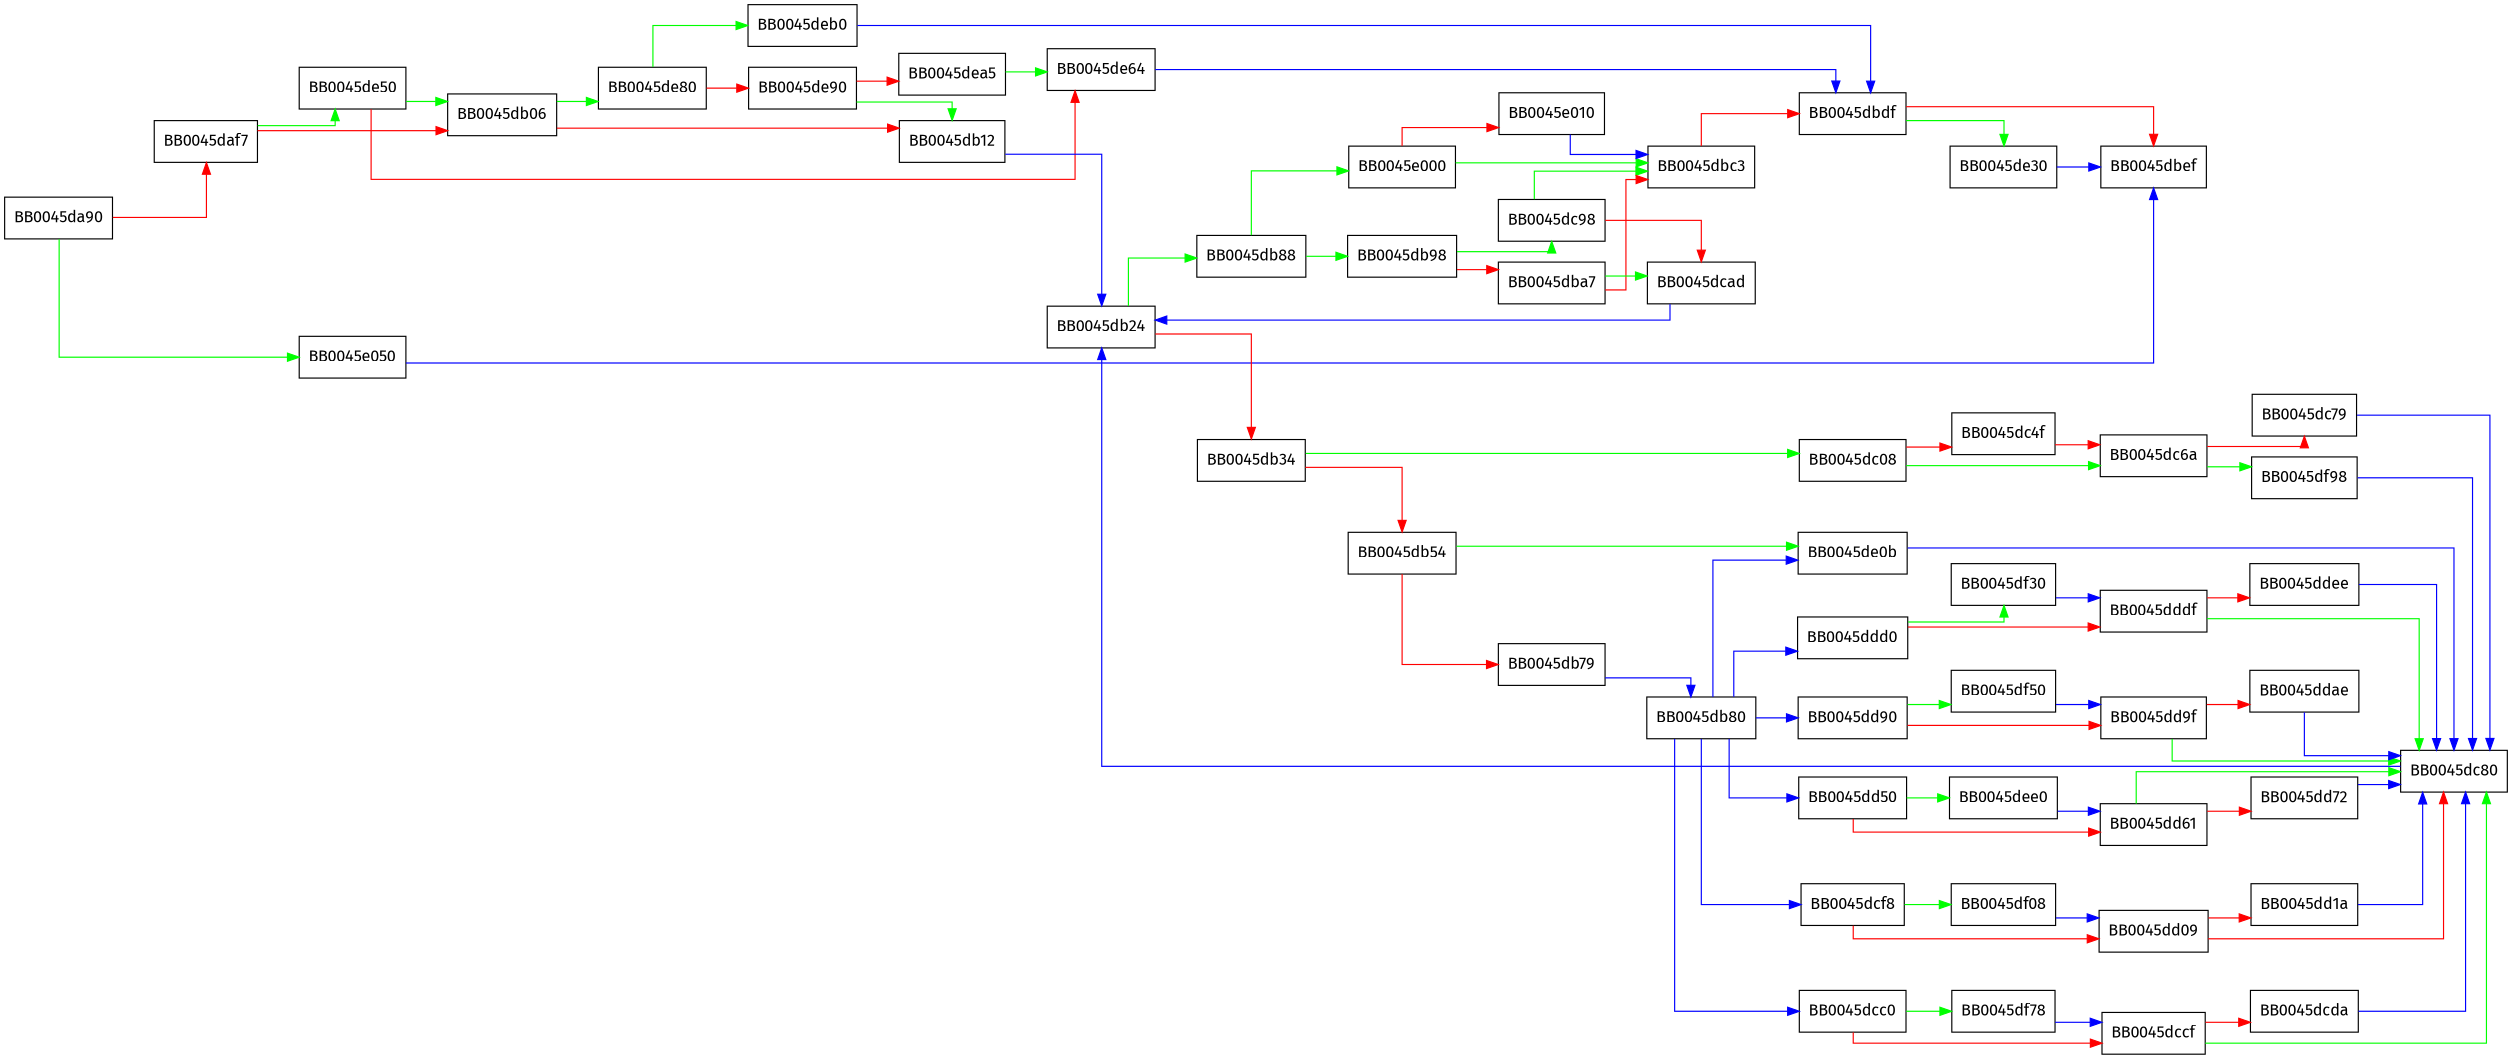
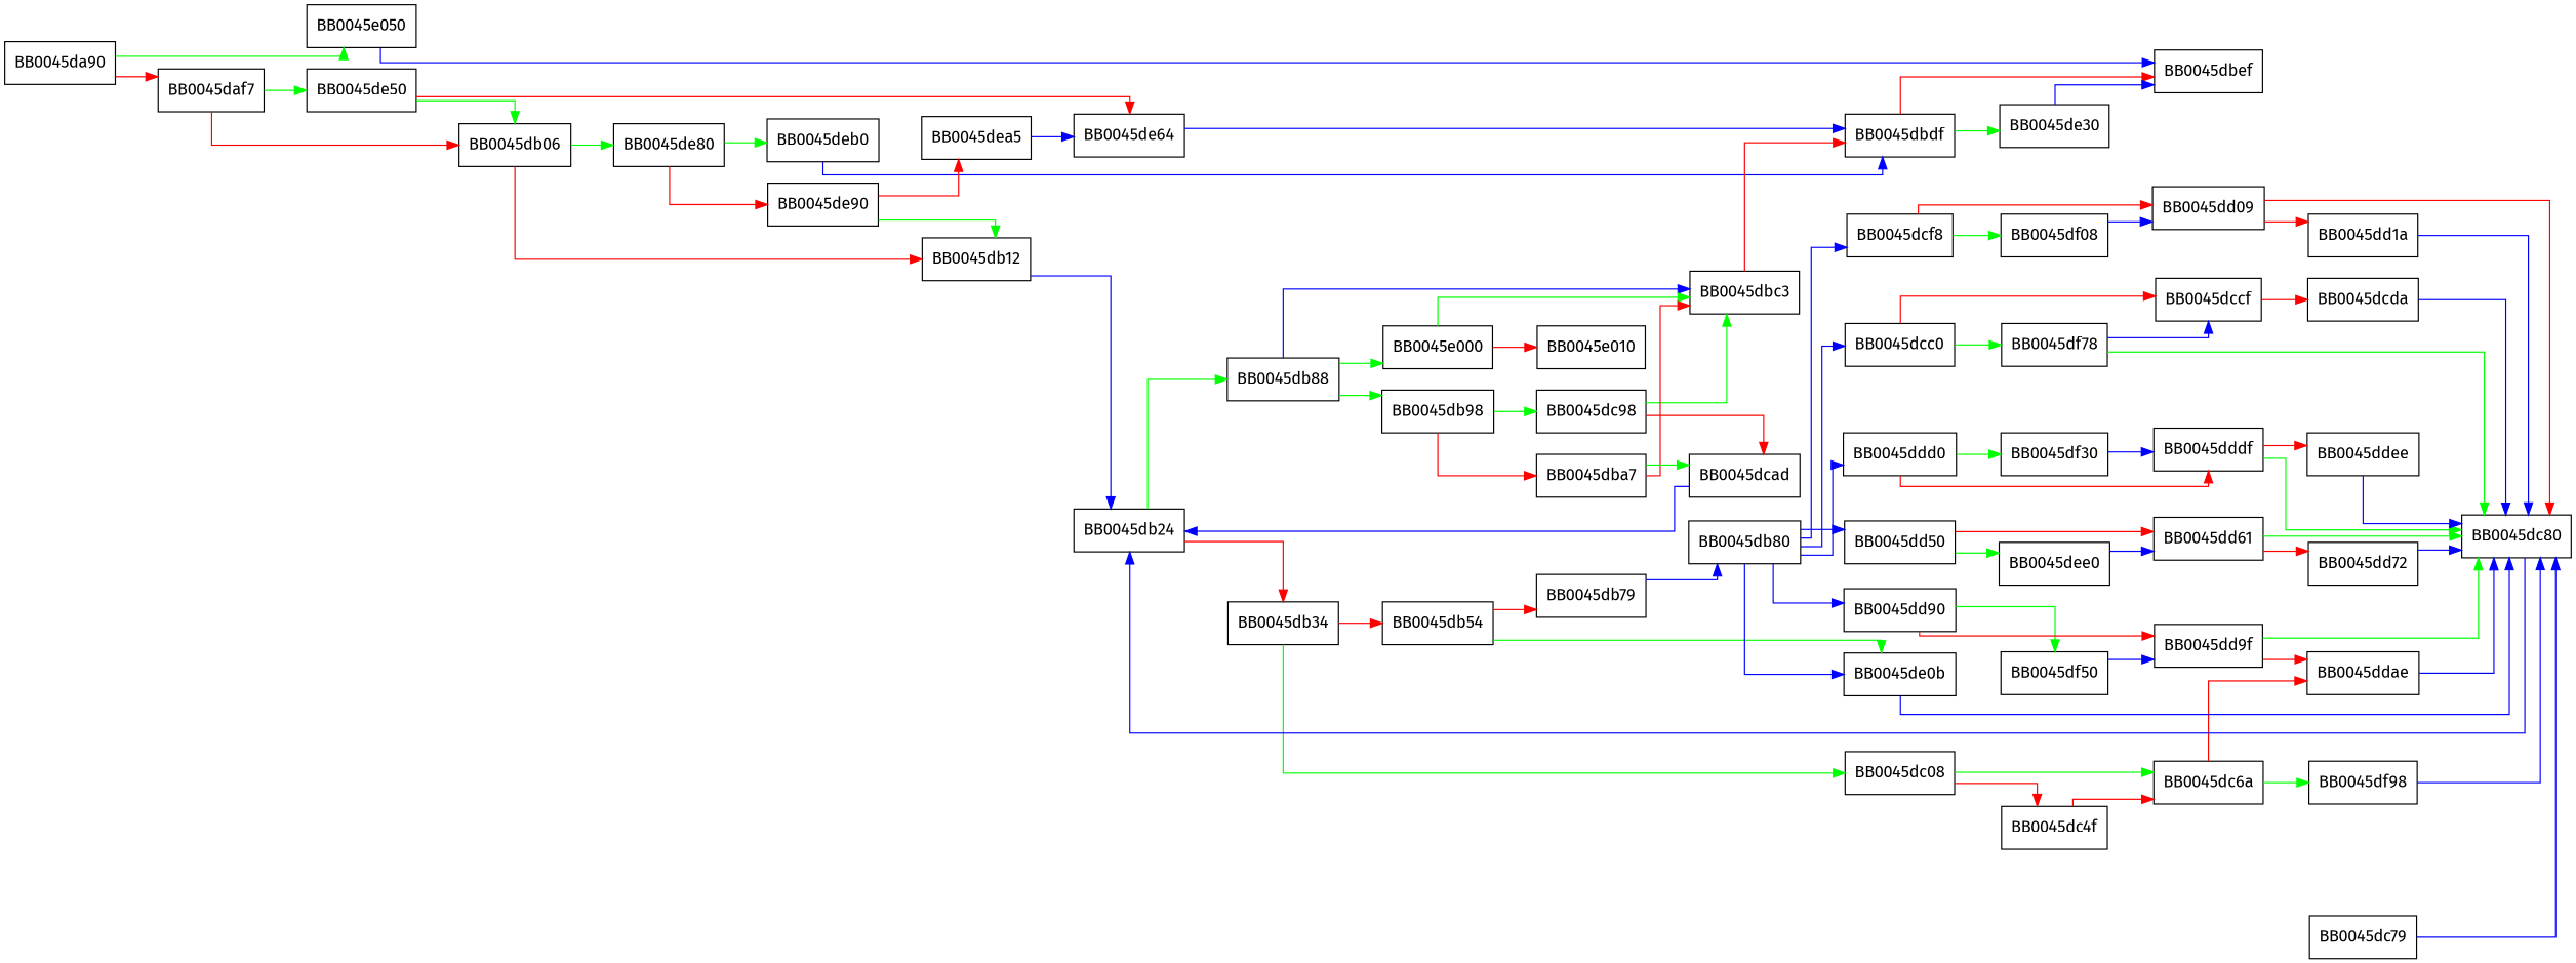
  digraph {
    fontname="Fira Sans"
    rankdir=LR
    splines=ortho
    node [fontname="Fira Sans" shape=box]
    edge [color=red fontname="Fira Sans"]
    BB0045da90
    BB0045e050
    BB0045daf7
    BB0045dbef
    BB0045de50
    BB0045db06
    BB0045de64
    BB0045de80
    BB0045db12
    BB0045dbdf
    BB0045deb0
    BB0045de90
    BB0045db24
    BB0045dea5
    BB0045db88
    BB0045db34
    BB0045e000
    BB0045db98
    BB0045dc08
    BB0045db54
    BB0045dbc3
    BB0045e010
    BB0045dc98
    BB0045dba7
    BB0045dc6a
    BB0045dc4f
    BB0045de0b
    BB0045db79
    BB0045df98
    BB0045dc79
    BB0045dc80
    BB0045db80
    BB0045dd90
    BB0045dd50
    BB0045dcf8
    BB0045dcc0
    BB0045ddd0
    BB0045df50
    BB0045dd9f
    BB0045dee0
    BB0045dd61
    BB0045df08
    BB0045dd09
    BB0045df78
    BB0045dccf
    BB0045df30
    BB0045dddf
    BB0045ddae
    BB0045dd72
    BB0045dd1a
    BB0045dcda
    BB0045ddee
    BB0045dcad
    BB0045de30
    BB0045da90 -> BB0045e050 [color=green]
    BB0045da90 -> BB0045daf7
    BB0045e050 -> BB0045dbef [color=blue]
    BB0045daf7 -> BB0045de50 [color=green]
    BB0045daf7 -> BB0045db06
    BB0045de50 -> BB0045db06 [color=green]
    BB0045de50 -> BB0045de64
    BB0045db06 -> BB0045de80 [color=green]
    BB0045db06 -> BB0045db12
    BB0045de64 -> BB0045dbdf [color=blue]
    BB0045de80 -> BB0045deb0 [color=green]
    BB0045de80 -> BB0045de90
    BB0045db12 -> BB0045db24 [color=blue]
    BB0045dbdf -> BB0045dbef
    BB0045dbdf -> BB0045de30 [color=green]
    BB0045deb0 -> BB0045dbdf [color=blue]
    BB0045de90 -> BB0045db12 [color=green]
    BB0045de90 -> BB0045dea5
    BB0045db24 -> BB0045db88 [color=green]
    BB0045db24 -> BB0045db34
-   BB0045dea5 -> BB0045de64 [color=green]
+   BB0045dea5 -> BB0045de64 [color=blue]
    BB0045db88 -> BB0045e000 [color=green]
    BB0045db88 -> BB0045db98 [color=green]
    BB0045db34 -> BB0045dc08 [color=green]
    BB0045db34 -> BB0045db54
    BB0045e000 -> BB0045dbc3 [color=green]
    BB0045e000 -> BB0045e010
    BB0045db98 -> BB0045dc98 [color=green]
    BB0045db98 -> BB0045dba7
    BB0045dc08 -> BB0045dc6a [color=green]
    BB0045dc08 -> BB0045dc4f
    BB0045db54 -> BB0045de0b [color=green]
    BB0045db54 -> BB0045db79
    BB0045dbc3 -> BB0045dbdf
-   BB0045e010 -> BB0045dbc3 [color=blue]
+   BB0045db88 -> BB0045dbc3 [color=blue]
    BB0045dc98 -> BB0045dbc3 [color=green]
    BB0045dc98 -> BB0045dcad
    BB0045dba7 -> BB0045dbc3
    BB0045dba7 -> BB0045dcad [color=green]
    BB0045dc6a -> BB0045df98 [color=green]
-   BB0045dc6a -> BB0045dc79
+   BB0045dc6a -> BB0045ddae
    BB0045dc4f -> BB0045dc6a
    BB0045de0b -> BB0045dc80 [color=blue]
    BB0045db79 -> BB0045db80 [color=blue]
    BB0045df98 -> BB0045dc80 [color=blue]
    BB0045dc79 -> BB0045dc80 [color=blue]
    BB0045dc80 -> BB0045db24 [color=blue]
    BB0045db80 -> BB0045de0b [color=blue]
    BB0045db80 -> BB0045dd90 [color=blue]
    BB0045db80 -> BB0045dd50 [color=blue]
    BB0045db80 -> BB0045dcf8 [color=blue]
    BB0045db80 -> BB0045dcc0 [color=blue]
    BB0045db80 -> BB0045ddd0 [color=blue]
    BB0045dd90 -> BB0045df50 [color=green]
    BB0045dd90 -> BB0045dd9f
    BB0045dd50 -> BB0045dee0 [color=green]
    BB0045dd50 -> BB0045dd61
    BB0045dcf8 -> BB0045df08 [color=green]
    BB0045dcf8 -> BB0045dd09
    BB0045dcc0 -> BB0045df78 [color=green]
    BB0045dcc0 -> BB0045dccf
    BB0045ddd0 -> BB0045df30 [color=green]
    BB0045ddd0 -> BB0045dddf
    BB0045df50 -> BB0045dd9f [color=blue]
    BB0045dd9f -> BB0045dc80 [color=green]
    BB0045dd9f -> BB0045ddae
    BB0045dee0 -> BB0045dd61 [color=blue]
    BB0045dd61 -> BB0045dc80 [color=green]
    BB0045dd61 -> BB0045dd72
    BB0045df08 -> BB0045dd09 [color=blue]
    BB0045dd09 -> BB0045dc80
    BB0045dd09 -> BB0045dd1a
    BB0045df78 -> BB0045dccf [color=blue]
-   BB0045dccf -> BB0045dc80 [color=green]
+   BB0045df78 -> BB0045dc80 [color=green]
    BB0045dccf -> BB0045dcda
    BB0045df30 -> BB0045dddf [color=blue]
    BB0045dddf -> BB0045dc80 [color=green]
    BB0045dddf -> BB0045ddee
    BB0045ddae -> BB0045dc80 [color=blue]
    BB0045dd72 -> BB0045dc80 [color=blue]
    BB0045dd1a -> BB0045dc80 [color=blue]
    BB0045dcda -> BB0045dc80 [color=blue]
    BB0045ddee -> BB0045dc80 [color=blue]
    BB0045dcad -> BB0045db24 [color=blue]
    BB0045de30 -> BB0045dbef [color=blue]
  }
